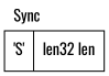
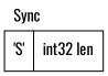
  graph {
    label=Sync
    labeljust=l
    labelloc=t
    fontname=Oswald
-   n1 [label="'S'|len32 len" shape=record fontname=Oswald]
+   n1 [label="'S'|int32 len" shape=record fontname=Oswald]
  }
